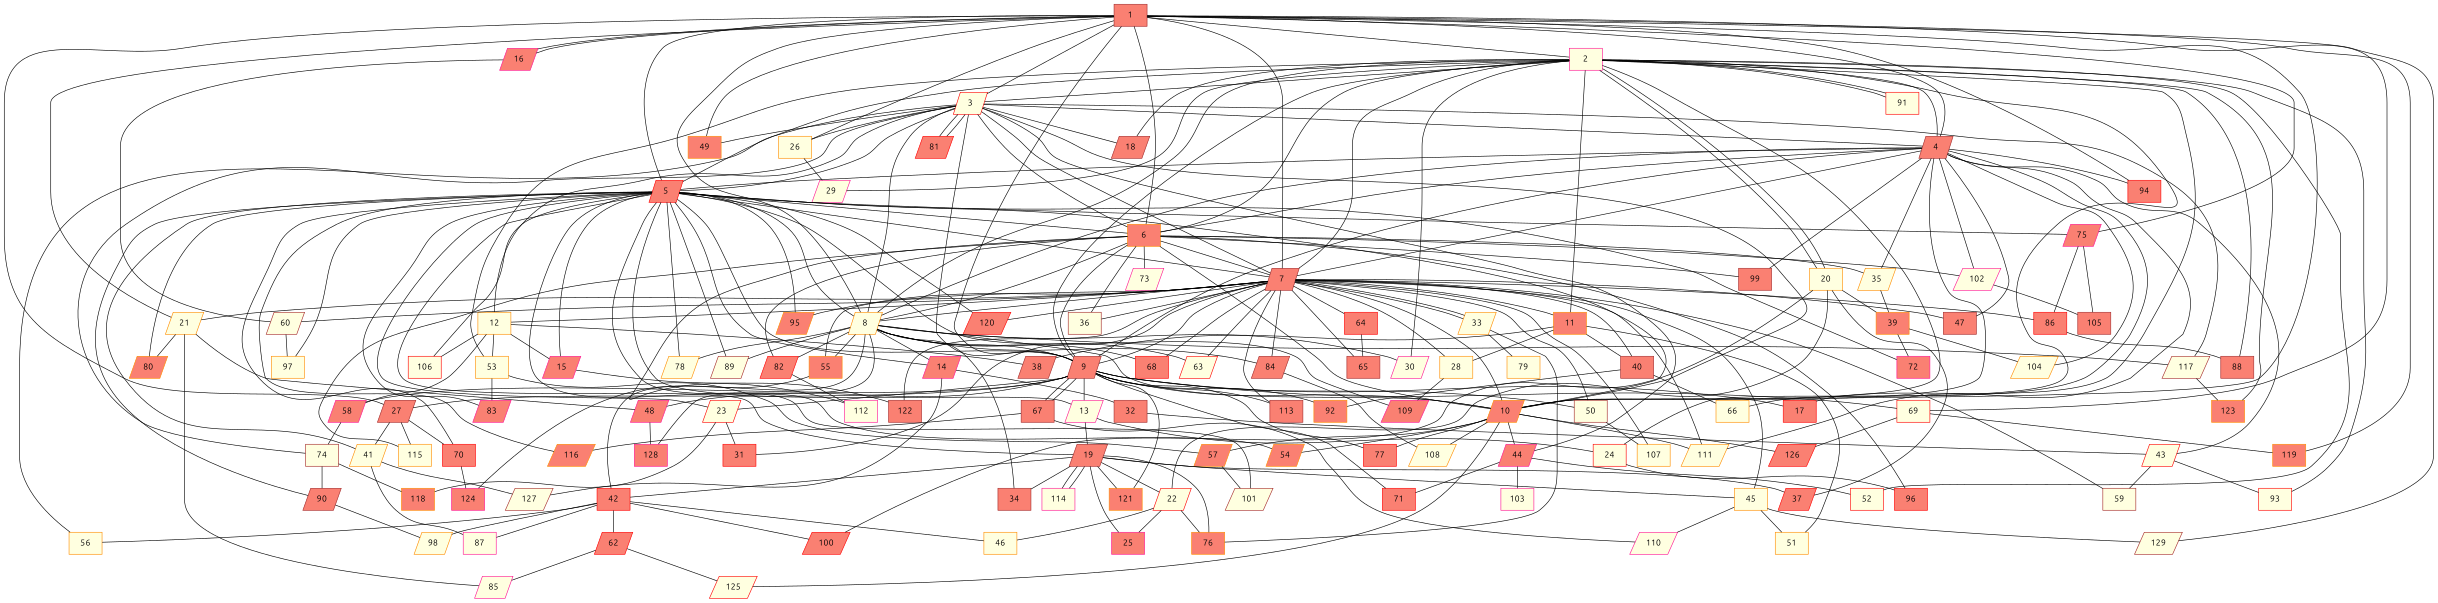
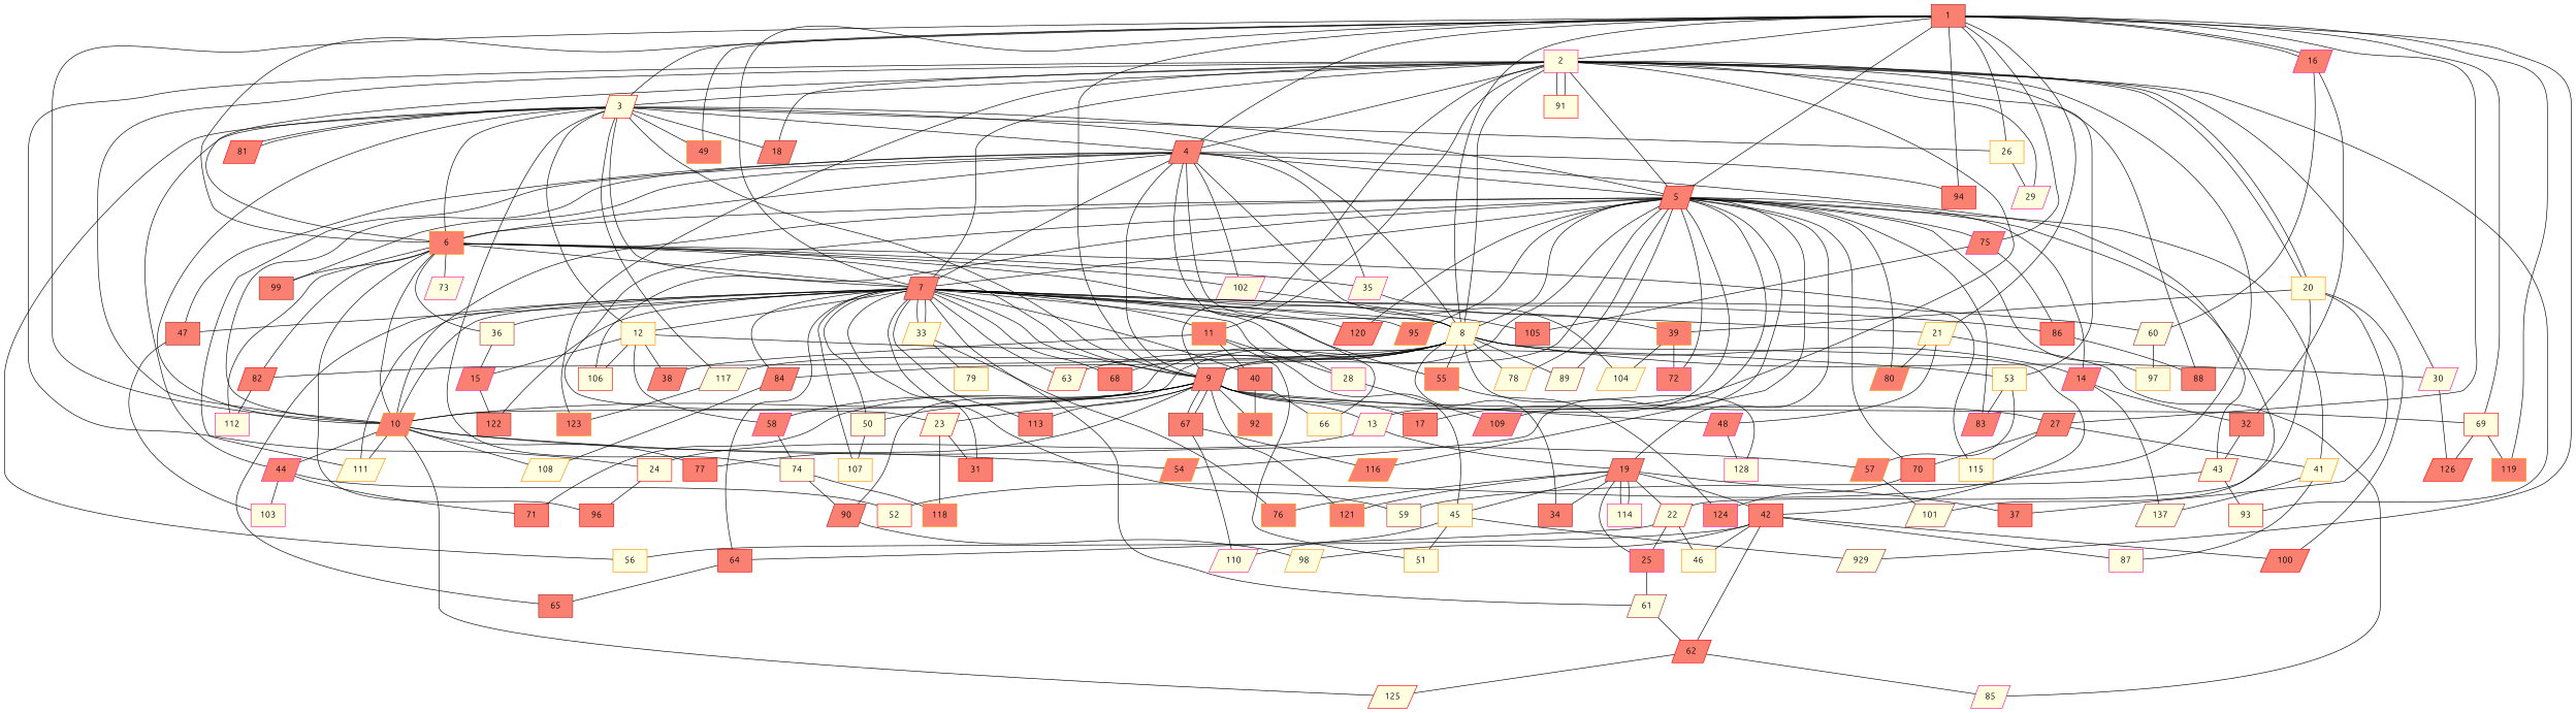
  graph {
    fontname=Ubuntu
    node [color=darkorange fillcolor=salmon fontname=Ubuntu shape=box style=filled]
    edge [fontname=Ubuntu]
    1 [color=brown]
    2 [color=deeppink fillcolor=lightyellow]
    3 [color=red fillcolor=lightyellow shape=parallelogram]
    4 [color=brown shape=parallelogram]
    5 [color=red shape=parallelogram]
    6
    7 [color=brown shape=parallelogram]
    8 [fillcolor=lightyellow shape=parallelogram]
    9 [color=brown shape=parallelogram]
    10 [shape=parallelogram]
    16 [color=deeppink shape=parallelogram]
    21 [fillcolor=lightyellow shape=parallelogram]
    26 [fillcolor=lightyellow]
    27 [color=brown shape=parallelogram]
    49
    69 [color=red fillcolor=lightyellow]
    75 [color=deeppink shape=parallelogram]
    94 [color=red]
    119
-   129 [color=brown fillcolor=lightyellow shape=parallelogram]
+   129 [color=brown fillcolor=lightyellow shape=parallelogram label=929]
    11
    17 [color=red]
    18 [color=brown shape=parallelogram]
    20 [fillcolor=lightyellow]
    24 [color=red fillcolor=lightyellow]
    29 [color=deeppink fillcolor=lightyellow shape=parallelogram]
    30 [color=deeppink fillcolor=lightyellow shape=parallelogram]
    52 [color=red fillcolor=lightyellow]
    53 [fillcolor=lightyellow]
    88 [color=brown]
    91 [color=red fillcolor=lightyellow]
    93 [color=red fillcolor=lightyellow]
    123
    12 [fillcolor=lightyellow]
    44 [color=deeppink shape=parallelogram]
    56 [fillcolor=lightyellow]
    74 [color=brown fillcolor=lightyellow]
    81 [color=red shape=parallelogram]
    117 [color=brown fillcolor=lightyellow shape=parallelogram]
-   35 [fillcolor=lightyellow shape=parallelogram]
+   35 [color=deeppink fillcolor=lightyellow shape=parallelogram]
    43 [color=red fillcolor=lightyellow shape=parallelogram]
    47 [color=brown]
    66 [fillcolor=lightyellow]
    99 [color=brown]
    102 [color=deeppink fillcolor=lightyellow shape=parallelogram]
    104 [fillcolor=lightyellow shape=parallelogram]
    111 [fillcolor=lightyellow shape=parallelogram]
    13 [color=deeppink fillcolor=lightyellow shape=parallelogram]
    14 [color=deeppink shape=parallelogram]
    15 [color=deeppink shape=parallelogram]
    19 [color=brown shape=parallelogram]
    23 [color=red fillcolor=lightyellow shape=parallelogram]
    41 [fillcolor=lightyellow shape=parallelogram]
    54 [shape=parallelogram]
    70 [color=red]
    72 [color=deeppink]
    78 [fillcolor=lightyellow shape=parallelogram]
    80 [shape=parallelogram]
    83 [color=deeppink shape=parallelogram]
    89 [color=brown fillcolor=lightyellow shape=parallelogram]
    90 [color=brown shape=parallelogram]
    95 [shape=parallelogram]
    97 [fillcolor=lightyellow]
    101 [color=brown fillcolor=lightyellow shape=parallelogram]
    106 [color=red fillcolor=lightyellow]
    109 [color=deeppink shape=parallelogram]
    116 [shape=parallelogram]
    120 [color=red shape=parallelogram]
    36 [color=brown fillcolor=lightyellow]
    73 [color=deeppink fillcolor=lightyellow shape=parallelogram]
    82 [color=red shape=parallelogram]
    96 [color=red]
    112 [color=deeppink fillcolor=lightyellow]
    115 [fillcolor=lightyellow]
-   28 [fillcolor=lightyellow]
+   28 [color=deeppink fillcolor=lightyellow]
    31 [color=red]
    33 [fillcolor=lightyellow shape=parallelogram]
    40 [color=brown]
    45 [fillcolor=lightyellow]
    50 [color=brown fillcolor=lightyellow]
    55
    59 [color=brown fillcolor=lightyellow]
    60 [color=brown fillcolor=lightyellow shape=parallelogram]
+   61 [color=brown fillcolor=lightyellow shape=parallelogram]
    63 [color=red fillcolor=lightyellow shape=parallelogram]
    64 [color=red]
    65 [color=brown]
    68 [color=red]
    84 [color=brown shape=parallelogram]
    86 [color=red]
    107 [fillcolor=lightyellow]
    113 [color=brown]
    122 [color=brown]
    34 [color=brown]
    42 [color=red]
-   128 [color=deeppink]
+   128 [color=deeppink fillcolor=lightyellow]
    48 [color=deeppink shape=parallelogram]
    58 [color=deeppink shape=parallelogram]
    67 [color=brown]
    71 [color=red]
    77 [color=red]
    92
    121
    57 [shape=parallelogram]
    108 [fillcolor=lightyellow shape=parallelogram]
    125 [color=red fillcolor=lightyellow shape=parallelogram]
    126 [color=red shape=parallelogram]
    32 [color=brown]
    85 [color=deeppink fillcolor=lightyellow shape=parallelogram]
    105 [color=brown]
    38 [color=brown shape=parallelogram]
    51 [fillcolor=lightyellow]
    22 [color=red fillcolor=lightyellow shape=parallelogram]
-   37 [color=red shape=parallelogram]
+   37 [color=red]
    39
    100 [color=red shape=parallelogram]
    103 [color=deeppink fillcolor=lightyellow]
    118
-   127 [color=brown fillcolor=lightyellow shape=parallelogram]
+   127 [color=brown fillcolor=lightyellow shape=parallelogram label=137]
    25 [color=deeppink]
    76
    114 [color=deeppink fillcolor=lightyellow]
    87 [color=deeppink fillcolor=lightyellow]
    124 [color=deeppink]
    98 [fillcolor=lightyellow shape=parallelogram]
    79 [fillcolor=lightyellow]
    110 [color=deeppink fillcolor=lightyellow shape=parallelogram]
    62 [color=red shape=parallelogram]
    46 [fillcolor=lightyellow]
    1 -- 2
    1 -- 3
    1 -- 4
    1 -- 5
    1 -- 6
    1 -- 7
    1 -- 8
    1 -- 9
    1 -- 10
    1 -- 16
    1 -- 16
    1 -- 21
    1 -- 26
    1 -- 27
    1 -- 49
    1 -- 69
    1 -- 75
    1 -- 94
    1 -- 119
    1 -- 129
    2 -- 3
    2 -- 4
    2 -- 5
    2 -- 6
    2 -- 7
    2 -- 8
    2 -- 9
    2 -- 10
    2 -- 11
    2 -- 17
    2 -- 18
    2 -- 20
    2 -- 20
    2 -- 24
    2 -- 29
    2 -- 30
    2 -- 52
    2 -- 53
    2 -- 88
    2 -- 91
    2 -- 91
    2 -- 93
    2 -- 123
    3 -- 4
    3 -- 5
    3 -- 6
    3 -- 7
    3 -- 8
    3 -- 9
    3 -- 10
    3 -- 26
    3 -- 49
    3 -- 18
    3 -- 12
    3 -- 44
    3 -- 56
    3 -- 74
    3 -- 81
    3 -- 81
    3 -- 117
    4 -- 5
    4 -- 6
    4 -- 7
    4 -- 8
    4 -- 9
    4 -- 10
    4 -- 94
    4 -- 35
    4 -- 43
    4 -- 47
    4 -- 66
    4 -- 99
    4 -- 102
    4 -- 104
    4 -- 111
    5 -- 6
    5 -- 7
    5 -- 8
    5 -- 9
    5 -- 10
    5 -- 75
    5 -- 13
    5 -- 14
-   5 -- 15
+   36 -- 15
    5 -- 19
    5 -- 23
    5 -- 41
    5 -- 54
    5 -- 70
    5 -- 72
    5 -- 78
    5 -- 80
    5 -- 83
    5 -- 89
    5 -- 90
    5 -- 95
    5 -- 97
    5 -- 101
    5 -- 106
    5 -- 109
    5 -- 116
    5 -- 120
    6 -- 7
    6 -- 8
    6 -- 9
    6 -- 10
    6 -- 35
    6 -- 99
    6 -- 102
    6 -- 36
    6 -- 73
    6 -- 82
    6 -- 96
    6 -- 112
    6 -- 115
    7 -- 8
    7 -- 9
    7 -- 10
    7 -- 21
    7 -- 11
    7 -- 12
    7 -- 47
    7 -- 111
    7 -- 95
    7 -- 120
    7 -- 36
    7 -- 28
    7 -- 31
    7 -- 33
    7 -- 33
    7 -- 40
    7 -- 45
    7 -- 50
    7 -- 55
    7 -- 59
    7 -- 60
+   7 -- 61
    7 -- 63
    7 -- 64
    7 -- 65
    7 -- 68
    7 -- 84
    7 -- 86
    7 -- 107
    7 -- 113
    7 -- 122
    8 -- 9
    8 -- 10
    8 -- 30
    8 -- 117
    8 -- 14
    8 -- 78
    8 -- 89
    8 -- 82
    8 -- 55
    8 -- 63
    8 -- 68
    8 -- 84
    8 -- 34
    8 -- 42
    8 -- 128
    9 -- 10
    9 -- 27
    9 -- 69
    9 -- 17
    9 -- 13
    9 -- 23
    9 -- 50
    9 -- 113
    9 -- 48
    9 -- 58
    9 -- 67
    9 -- 67
    9 -- 71
    9 -- 77
    9 -- 92
    9 -- 121
    10 -- 44
    10 -- 111
    10 -- 54
    10 -- 77
    10 -- 57
    10 -- 108
    10 -- 125
-   10 -- 126
+   30 -- 126
    16 -- 60
+   16 -- 32
    21 -- 80
    21 -- 48
    21 -- 85
    26 -- 29
    27 -- 41
    27 -- 70
    27 -- 115
    69 -- 119
    69 -- 126
    75 -- 86
    75 -- 105
    11 -- 28
    11 -- 40
    11 -- 38
    11 -- 51
    20 -- 22
    20 -- 37
    20 -- 39
    20 -- 100
    24 -- 96
    53 -- 83
    53 -- 57
    12 -- 53
    12 -- 15
    12 -- 106
    12 -- 58
    12 -- 38
    44 -- 52
    44 -- 71
    44 -- 103
    74 -- 90
    74 -- 118
    117 -- 123
    35 -- 39
    43 -- 93
    43 -- 59
+   47 -- 103
    102 -- 105
    13 -- 24
    13 -- 19
    14 -- 32
    14 -- 127
    15 -- 122
    19 -- 45
    19 -- 34
    19 -- 42
    19 -- 121
    19 -- 22
    19 -- 37
    19 -- 25
    19 -- 76
    19 -- 114
    19 -- 114
    23 -- 31
    23 -- 118
    41 -- 127
    41 -- 87
    70 -- 124
    90 -- 98
    82 -- 112
    28 -- 109
    33 -- 76
    33 -- 79
    40 -- 66
    40 -- 92
    45 -- 129
    45 -- 51
    45 -- 110
    50 -- 107
    55 -- 124
    60 -- 97
+   61 -- 62
    64 -- 65
    84 -- 108
    86 -- 88
    42 -- 56
    42 -- 100
    42 -- 87
    42 -- 98
    42 -- 62
    42 -- 46
    48 -- 128
    58 -- 74
    67 -- 116
    67 -- 110
    57 -- 101
    32 -- 43
-   22 -- 76
+   22 -- 64
    22 -- 25
    22 -- 46
    39 -- 104
    39 -- 72
+   25 -- 61
    62 -- 125
    62 -- 85
  }
